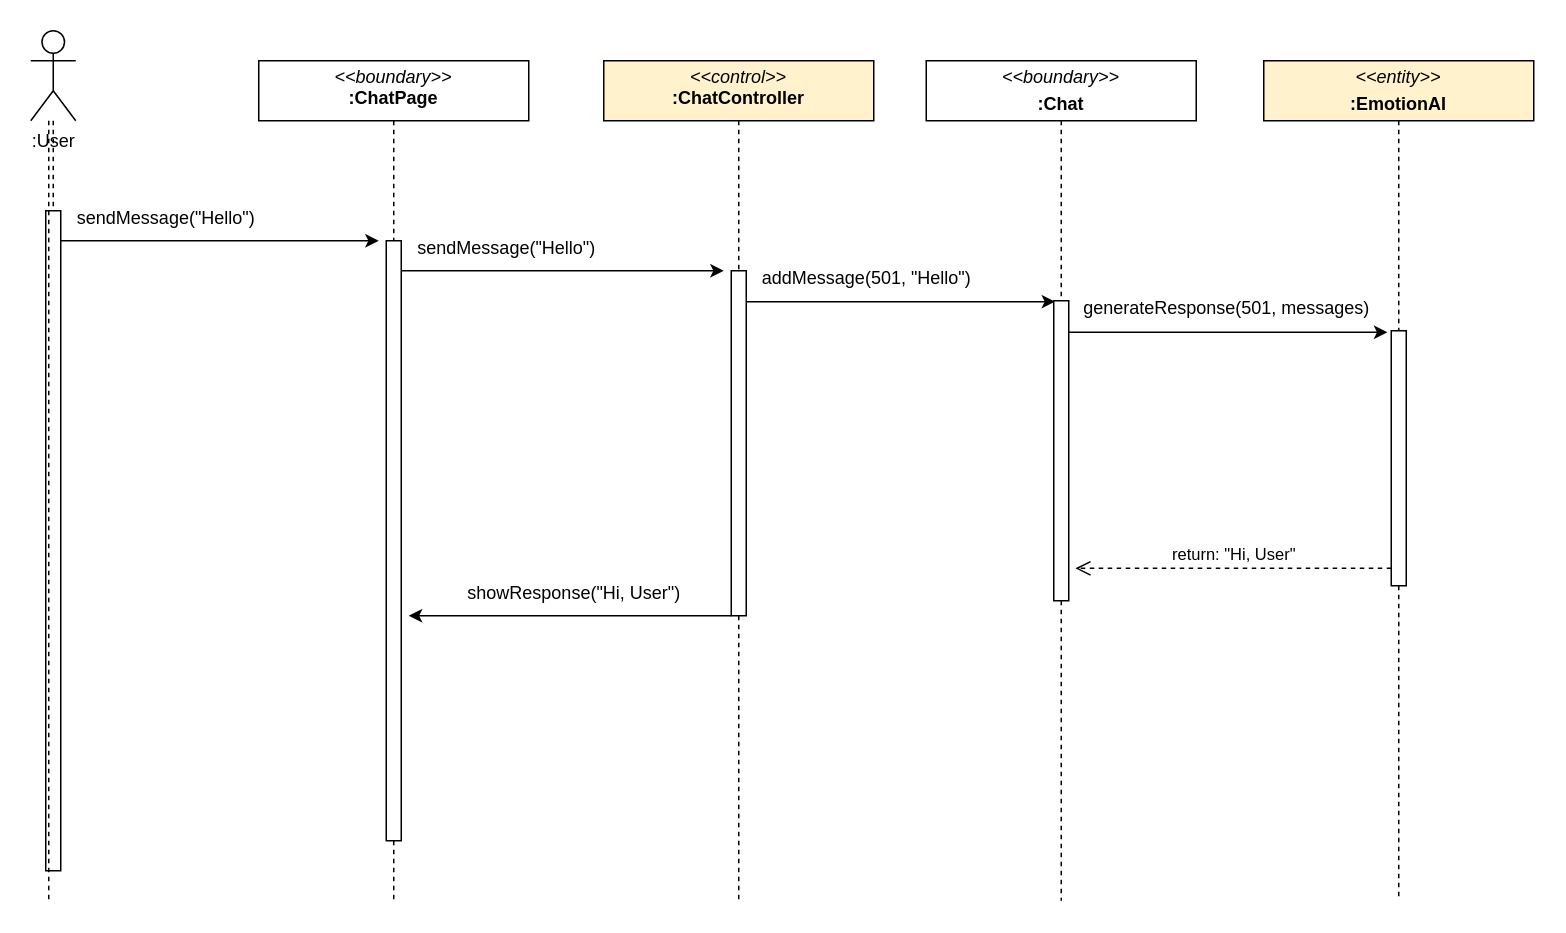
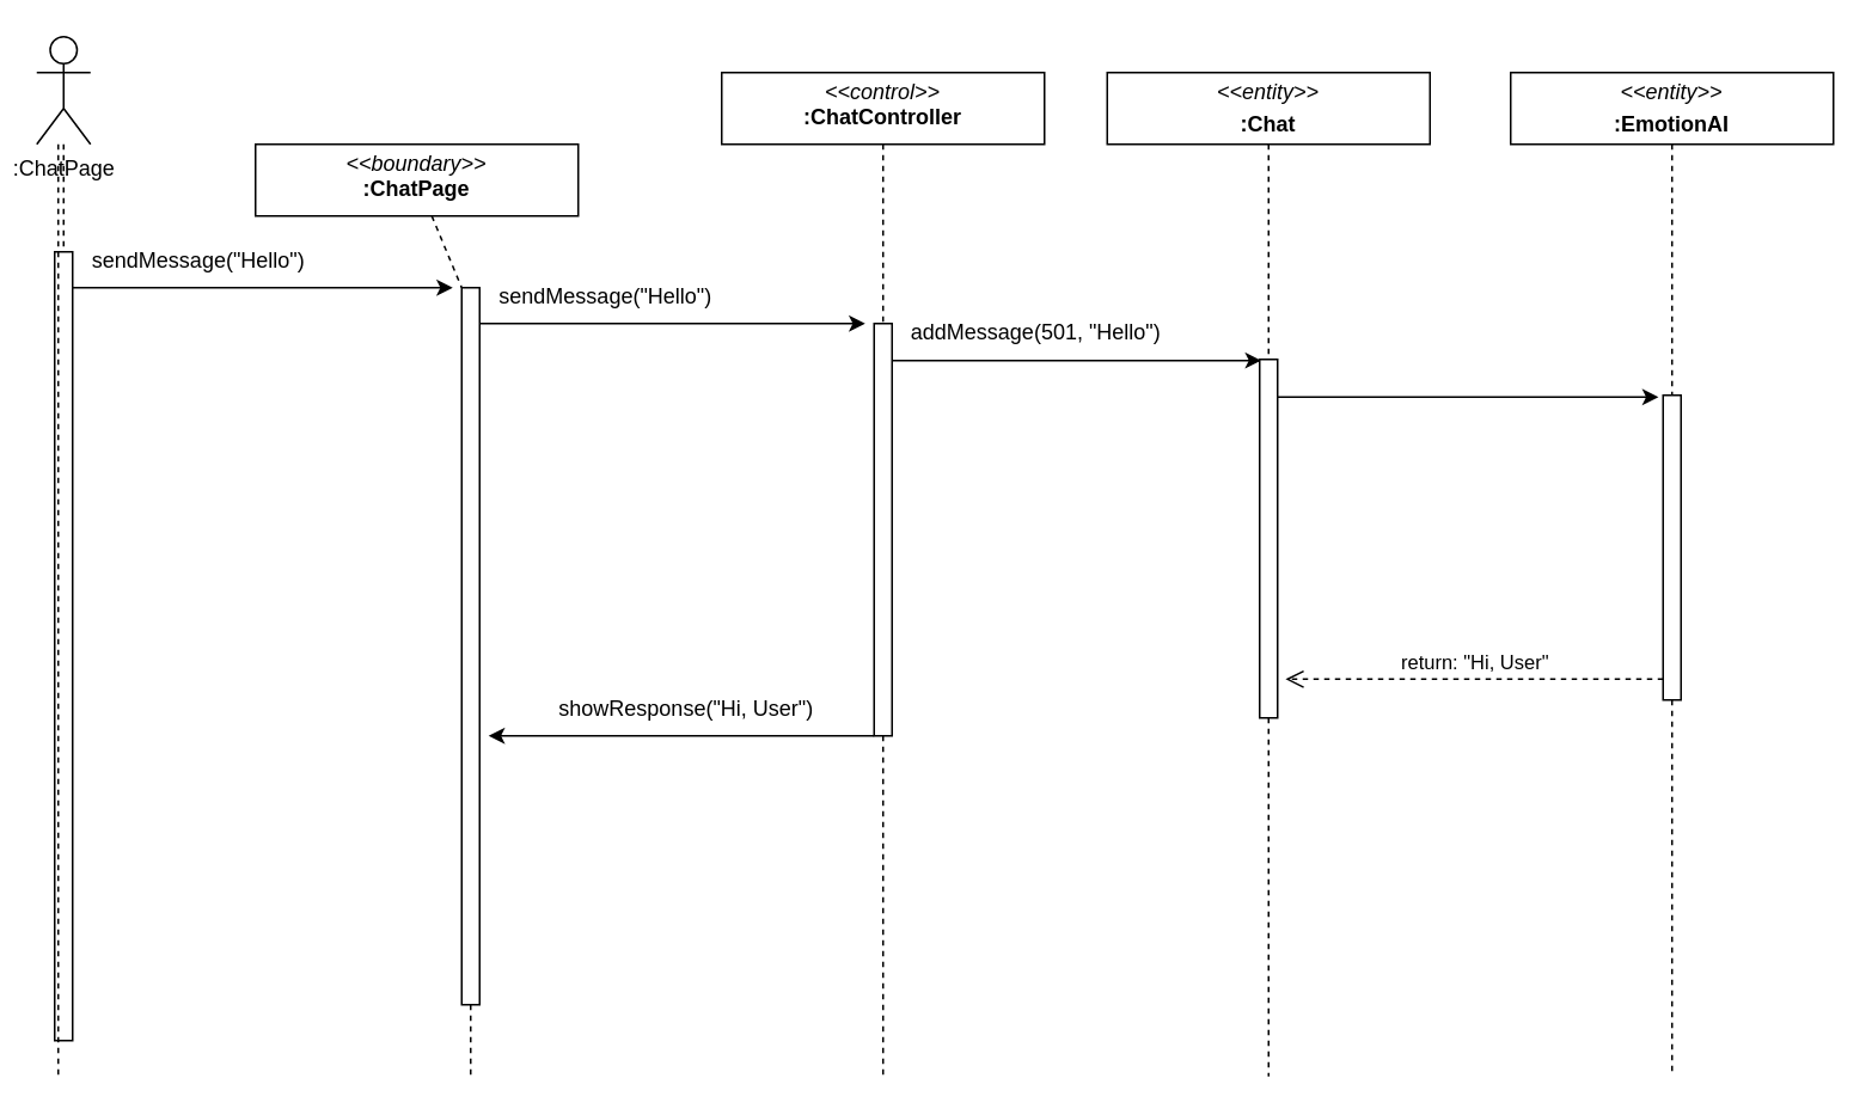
  <mxCell id="0" />
  <mxCell id="1" parent="0" />
- <mxCell id="2" value=":User" style="shape=umlActor;verticalLabelPosition=bottom;verticalAlign=top;html=1;outlineConnect=0;" parent="1" vertex="1"><mxGeometry x="20" y="20" width="30" height="60" as="geometry" /></mxCell>
+ <mxCell id="2" value=":ChatPage" style="shape=umlActor;verticalLabelPosition=bottom;verticalAlign=top;html=1;outlineConnect=0;" parent="1" vertex="1"><mxGeometry x="20" y="20" width="30" height="60" as="geometry" /></mxCell>
  <mxCell id="3" style="edgeStyle=none;html=1;dashed=1;endArrow=none;endFill=0;startArrow=none;" parent="1" source="19" edge="1"><mxGeometry relative="1" as="geometry"><mxPoint x="262" y="600" as="targetPoint" /></mxGeometry></mxCell>
- <mxCell id="4" value="&lt;p style=&quot;margin:0px;margin-top:4px;text-align:center;&quot;&gt;&lt;i&gt;&amp;lt;&amp;lt;boundary&amp;gt;&amp;gt;&lt;/i&gt;&lt;br&gt;&lt;b&gt;:ChatPage&lt;/b&gt;&lt;/p&gt;" style="verticalAlign=top;align=left;overflow=fill;fontSize=12;fontFamily=Helvetica;html=1;" parent="1" vertex="1"><mxGeometry x="172" y="40" width="180" height="40" as="geometry" /></mxCell>
+ <mxCell id="4" value="&lt;p style=&quot;margin:0px;margin-top:4px;text-align:center;&quot;&gt;&lt;i&gt;&amp;lt;&amp;lt;boundary&amp;gt;&amp;gt;&lt;/i&gt;&lt;br&gt;&lt;b&gt;:ChatPage&lt;/b&gt;&lt;/p&gt;" style="verticalAlign=top;align=left;overflow=fill;fontSize=12;fontFamily=Helvetica;html=1;" parent="1" vertex="1"><mxGeometry x="142" y="80" width="180" height="40" as="geometry" /></mxCell>
  <mxCell id="5" style="edgeStyle=none;html=1;dashed=1;endArrow=none;endFill=0;startArrow=none;" parent="1" source="16" edge="1"><mxGeometry relative="1" as="geometry"><mxPoint x="492" y="600" as="targetPoint" /></mxGeometry></mxCell>
- <mxCell id="6" value="&lt;p style=&quot;margin:0px;margin-top:4px;text-align:center;&quot;&gt;&lt;i&gt;&amp;lt;&amp;lt;control&amp;gt;&amp;gt;&lt;/i&gt;&lt;br&gt;&lt;b&gt;:ChatController&lt;/b&gt;&lt;/p&gt;" style="verticalAlign=top;align=left;overflow=fill;fontSize=12;fontFamily=Helvetica;html=1;fillColor=#fff2cc;" parent="1" vertex="1"><mxGeometry x="402" y="40" width="180" height="40" as="geometry" /></mxCell>
+ <mxCell id="6" value="&lt;p style=&quot;margin:0px;margin-top:4px;text-align:center;&quot;&gt;&lt;i&gt;&amp;lt;&amp;lt;control&amp;gt;&amp;gt;&lt;/i&gt;&lt;br&gt;&lt;b&gt;:ChatController&lt;/b&gt;&lt;/p&gt;" style="verticalAlign=top;align=left;overflow=fill;fontSize=12;fontFamily=Helvetica;html=1;" parent="1" vertex="1"><mxGeometry x="402" y="40" width="180" height="40" as="geometry" /></mxCell>
  <mxCell id="7" style="edgeStyle=none;html=1;endArrow=none;endFill=0;dashed=1;startArrow=none;" edge="1" parent="1" source="25"><mxGeometry relative="1" as="geometry"><mxPoint x="707" y="600" as="targetPoint" /></mxGeometry></mxCell>
- <mxCell id="8" value="&lt;p style=&quot;margin:0px;margin-top:4px;text-align:center;&quot;&gt;&lt;i&gt;&amp;lt;&amp;lt;boundary&lt;/i&gt;&lt;i style=&quot;background-color: initial;&quot;&gt;&amp;gt;&amp;gt;&lt;/i&gt;&lt;/p&gt;&lt;p style=&quot;margin:0px;margin-top:4px;text-align:center;&quot;&gt;&lt;b&gt;:Chat&lt;/b&gt;&lt;/p&gt;" style="verticalAlign=top;align=left;overflow=fill;fontSize=12;fontFamily=Helvetica;html=1;" parent="1" vertex="1"><mxGeometry x="617" y="40" width="180" height="40" as="geometry" /></mxCell>
+ <mxCell id="8" value="&lt;p style=&quot;margin:0px;margin-top:4px;text-align:center;&quot;&gt;&lt;i&gt;&amp;lt;&amp;lt;entity&lt;/i&gt;&lt;i style=&quot;background-color: initial;&quot;&gt;&amp;gt;&amp;gt;&lt;/i&gt;&lt;/p&gt;&lt;p style=&quot;margin:0px;margin-top:4px;text-align:center;&quot;&gt;&lt;b&gt;:Chat&lt;/b&gt;&lt;/p&gt;" style="verticalAlign=top;align=left;overflow=fill;fontSize=12;fontFamily=Helvetica;html=1;" parent="1" vertex="1"><mxGeometry x="617" y="40" width="180" height="40" as="geometry" /></mxCell>
  <mxCell id="9" value="" style="edgeStyle=none;html=1;dashed=1;endArrow=none;endFill=0;" parent="1" source="2" target="11" edge="1"><mxGeometry relative="1" as="geometry"><mxPoint x="-183" y="600" as="targetPoint" /><mxPoint x="-183" y="80" as="sourcePoint" /></mxGeometry></mxCell>
  <mxCell id="10" style="edgeStyle=none;html=1;" parent="1" source="11" edge="1"><mxGeometry relative="1" as="geometry"><mxPoint x="252" y="160" as="targetPoint" /></mxGeometry></mxCell>
  <mxCell id="11" value="" style="html=1;points=[];perimeter=orthogonalPerimeter;" parent="1" vertex="1"><mxGeometry x="30" y="140" width="10" height="440" as="geometry" /></mxCell>
  <mxCell id="12" value="" style="edgeStyle=none;html=1;dashed=1;endArrow=none;endFill=0;" parent="1" edge="1"><mxGeometry relative="1" as="geometry"><mxPoint x="32" y="600" as="targetPoint" /><mxPoint x="32" y="80" as="sourcePoint" /></mxGeometry></mxCell>
  <mxCell id="13" value="" style="edgeStyle=none;html=1;dashed=1;endArrow=none;endFill=0;" parent="1" source="6" target="16" edge="1"><mxGeometry relative="1" as="geometry"><mxPoint x="492" y="600" as="targetPoint" /><mxPoint x="492" y="80" as="sourcePoint" /></mxGeometry></mxCell>
  <mxCell id="14" style="edgeStyle=none;html=1;endArrow=classic;endFill=1;" parent="1" source="16" edge="1"><mxGeometry relative="1" as="geometry"><mxPoint x="272" y="410" as="targetPoint" /></mxGeometry></mxCell>
  <mxCell id="15" style="edgeStyle=none;html=1;entryX=0.095;entryY=0.003;entryDx=0;entryDy=0;entryPerimeter=0;endArrow=classic;endFill=1;rounded=0;" edge="1" parent="1" source="16" target="25"><mxGeometry relative="1" as="geometry" /></mxCell>
  <mxCell id="16" value="" style="html=1;points=[];perimeter=orthogonalPerimeter;" parent="1" vertex="1"><mxGeometry x="487" y="180" width="10" height="230" as="geometry" /></mxCell>
  <mxCell id="17" value="" style="edgeStyle=none;html=1;dashed=1;endArrow=none;endFill=0;" parent="1" source="4" target="19" edge="1"><mxGeometry relative="1" as="geometry"><mxPoint x="262" y="600" as="targetPoint" /><mxPoint x="262" y="80" as="sourcePoint" /></mxGeometry></mxCell>
  <mxCell id="18" style="edgeStyle=none;html=1;" parent="1" source="19" edge="1"><mxGeometry relative="1" as="geometry"><mxPoint x="482" y="180" as="targetPoint" /></mxGeometry></mxCell>
  <mxCell id="19" value="" style="html=1;points=[];perimeter=orthogonalPerimeter;" parent="1" vertex="1"><mxGeometry x="257" y="160" width="10" height="400" as="geometry" /></mxCell>
  <mxCell id="20" value="sendMessage(&quot;Hello&quot;)" style="text;html=1;align=center;verticalAlign=middle;resizable=0;points=[];autosize=1;strokeColor=none;fillColor=none;" parent="1" vertex="1"><mxGeometry x="40" y="130" width="140" height="30" as="geometry" /></mxCell>
  <mxCell id="21" value="addMessage(501, &quot;Hello&quot;)" style="text;html=1;align=center;verticalAlign=middle;resizable=0;points=[];autosize=1;strokeColor=none;fillColor=none;" parent="1" vertex="1"><mxGeometry x="497" y="170" width="160" height="30" as="geometry" /></mxCell>
  <mxCell id="22" value="sendMessage(&quot;Hello&quot;)" style="text;html=1;align=center;verticalAlign=middle;resizable=0;points=[];autosize=1;strokeColor=none;fillColor=none;" parent="1" vertex="1"><mxGeometry x="267" y="150" width="140" height="30" as="geometry" /></mxCell>
  <mxCell id="23" value="" style="edgeStyle=none;html=1;endArrow=none;endFill=0;dashed=1;" edge="1" parent="1" source="8" target="25"><mxGeometry relative="1" as="geometry"><mxPoint x="707" y="600" as="targetPoint" /><mxPoint x="707" y="80" as="sourcePoint" /></mxGeometry></mxCell>
  <mxCell id="24" style="edgeStyle=none;rounded=0;html=1;entryX=-0.257;entryY=0.006;entryDx=0;entryDy=0;entryPerimeter=0;endArrow=classic;endFill=1;" edge="1" parent="1" source="25" target="29"><mxGeometry relative="1" as="geometry" /></mxCell>
  <mxCell id="25" value="" style="html=1;points=[];perimeter=orthogonalPerimeter;" vertex="1" parent="1"><mxGeometry x="702" y="200" width="10" height="200" as="geometry" /></mxCell>
  <mxCell id="26" style="edgeStyle=none;rounded=0;html=1;endArrow=none;endFill=0;dashed=1;startArrow=none;" edge="1" parent="1" source="29"><mxGeometry relative="1" as="geometry"><mxPoint x="932" y="600" as="targetPoint" /></mxGeometry></mxCell>
- <mxCell id="27" value="&lt;p style=&quot;margin:0px;margin-top:4px;text-align:center;&quot;&gt;&lt;i&gt;&amp;lt;&amp;lt;entity&lt;/i&gt;&lt;i style=&quot;background-color: initial;&quot;&gt;&amp;gt;&amp;gt;&lt;/i&gt;&lt;/p&gt;&lt;p style=&quot;margin:0px;margin-top:4px;text-align:center;&quot;&gt;&lt;b&gt;:EmotionAI&lt;/b&gt;&lt;/p&gt;" style="verticalAlign=top;align=left;overflow=fill;fontSize=12;fontFamily=Helvetica;html=1;fillColor=#fff2cc;" vertex="1" parent="1"><mxGeometry x="842" y="40" width="180" height="40" as="geometry" /></mxCell>
+ <mxCell id="27" value="&lt;p style=&quot;margin:0px;margin-top:4px;text-align:center;&quot;&gt;&lt;i&gt;&amp;lt;&amp;lt;entity&lt;/i&gt;&lt;i style=&quot;background-color: initial;&quot;&gt;&amp;gt;&amp;gt;&lt;/i&gt;&lt;/p&gt;&lt;p style=&quot;margin:0px;margin-top:4px;text-align:center;&quot;&gt;&lt;b&gt;:EmotionAI&lt;/b&gt;&lt;/p&gt;" style="verticalAlign=top;align=left;overflow=fill;fontSize=12;fontFamily=Helvetica;html=1;" vertex="1" parent="1"><mxGeometry x="842" y="40" width="180" height="40" as="geometry" /></mxCell>
  <mxCell id="28" value="" style="edgeStyle=none;rounded=0;html=1;endArrow=none;endFill=0;dashed=1;" edge="1" parent="1" source="27" target="29"><mxGeometry relative="1" as="geometry"><mxPoint x="932" y="600" as="targetPoint" /><mxPoint x="932" y="80" as="sourcePoint" /></mxGeometry></mxCell>
  <mxCell id="29" value="" style="html=1;points=[];perimeter=orthogonalPerimeter;" vertex="1" parent="1"><mxGeometry x="927" y="220" width="10" height="170" as="geometry" /></mxCell>
- <mxCell id="30" value="generateResponse(501, messages)" style="text;html=1;align=center;verticalAlign=middle;resizable=0;points=[];autosize=1;strokeColor=none;fillColor=none;" vertex="1" parent="1"><mxGeometry x="712" y="190" width="210" height="30" as="geometry" /></mxCell>
  <mxCell id="31" value="return: &quot;Hi, User&quot;" style="html=1;verticalAlign=bottom;endArrow=open;dashed=1;endSize=8;rounded=0;entryX=1.443;entryY=0.892;entryDx=0;entryDy=0;entryPerimeter=0;" edge="1" parent="1" source="29" target="25"><mxGeometry x="-0.001" relative="1" as="geometry"><mxPoint x="912" y="370" as="sourcePoint" /><mxPoint x="832" y="370" as="targetPoint" /><mxPoint as="offset" /></mxGeometry></mxCell>
  <mxCell id="32" value="showResponse(&quot;Hi, User&quot;)" style="text;html=1;align=center;verticalAlign=middle;resizable=0;points=[];autosize=1;strokeColor=none;fillColor=none;" vertex="1" parent="1"><mxGeometry x="297" y="380" width="170" height="30" as="geometry" /></mxCell>
